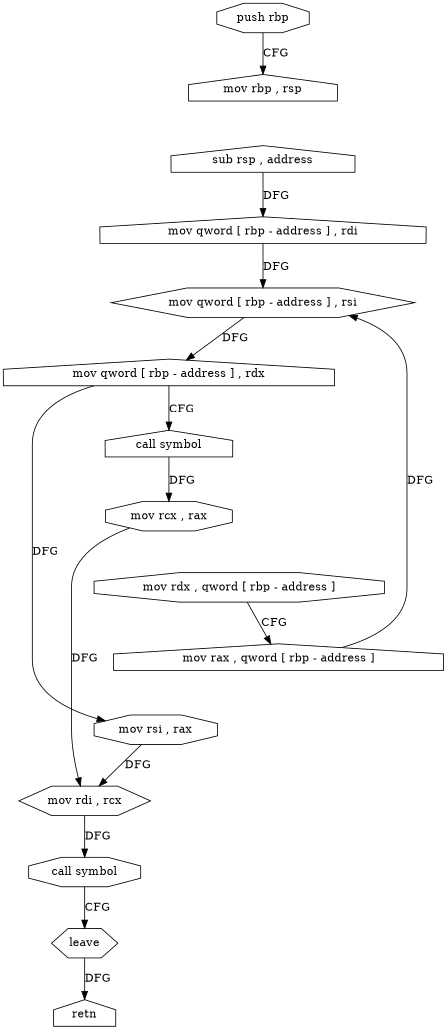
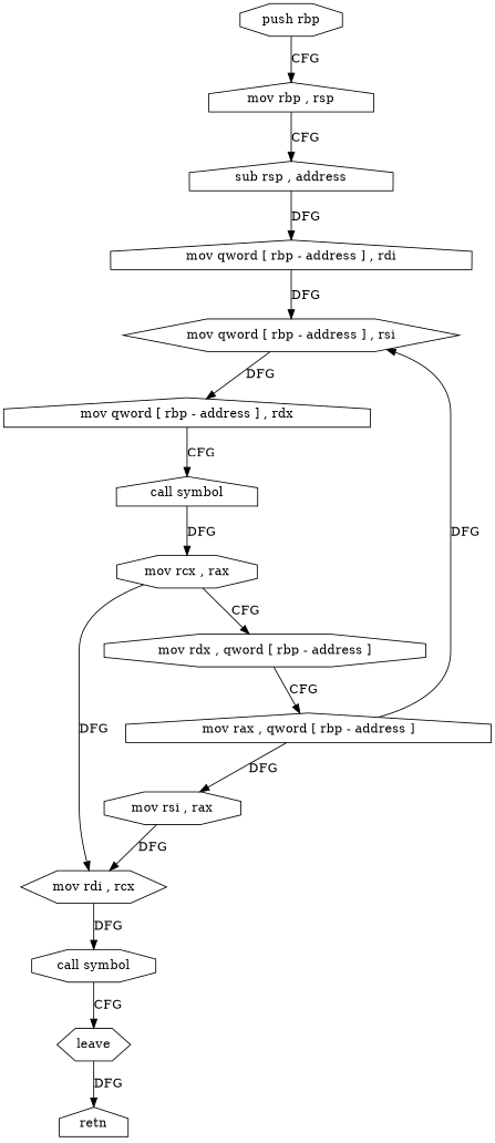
  digraph {
    node [shape=house]
    n1 [label="push rbp" shape=octagon]
    n2 [label="mov rbp , rsp"]
    n3 [label="sub rsp , address"]
    n4 [label="mov qword [ rbp - address ] , rdi"]
    n5 [label="mov qword [ rbp - address ] , rsi" shape=hexagon]
    n6 [label="mov qword [ rbp - address ] , rdx"]
    n7 [label="call symbol"]
    n8 [label="mov rax , qword [ rbp - address ]"]
    n9 [label="mov rsi , rax" shape=octagon]
    n10 [label="mov rcx , rax" shape=octagon]
    n11 [label="mov rdx , qword [ rbp - address ]" shape=octagon]
    n12 [label="mov rdi , rcx" shape=hexagon]
    n13 [label="call symbol" shape=octagon]
    n14 [label=leave shape=hexagon]
    n15 [label=retn]
    n1 -> n2 [label=CFG]
+   n2 -> n3 [label=CFG]
    n3 -> n4 [label=DFG]
    n4 -> n5 [label=DFG]
    n5 -> n6 [label=DFG]
    n6 -> n7 [label=CFG]
    n7 -> n10 [label=DFG]
    n8 -> n5 [label=DFG]
-   n6 -> n9 [label=DFG]
+   n8 -> n9 [label=DFG]
    n9 -> n12 [label=DFG]
+   n10 -> n11 [label=CFG]
    n10 -> n12 [label=DFG]
    n11 -> n8 [label=CFG]
    n12 -> n13 [label=DFG]
    n13 -> n14 [label=CFG]
    n14 -> n15 [label=DFG]
  }
